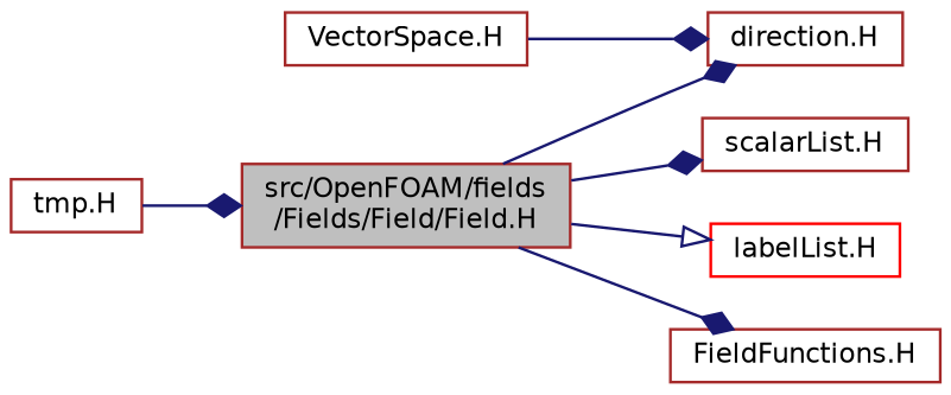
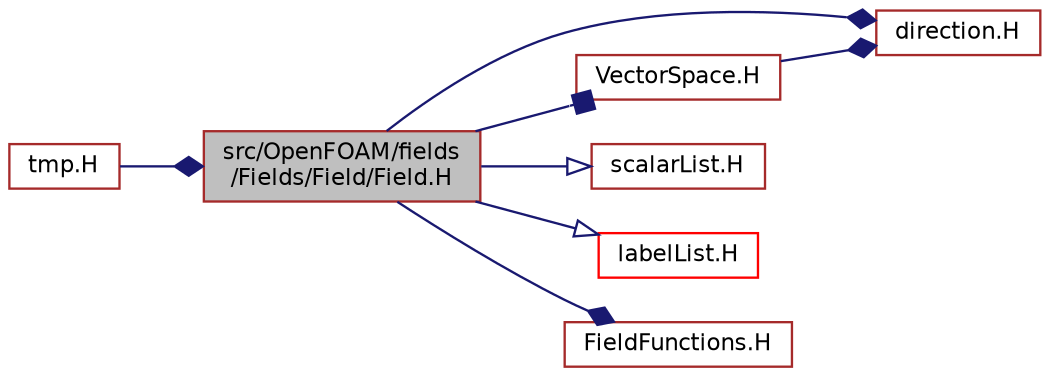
  digraph {
    rankdir=LR
    node [color=brown fontname=Helvetica fontsize=10 shape=record]
    edge [arrowhead=diamond color=midnightblue fontname=Helvetica fontsize=10 labelfontname=Helvetica labelfontsize=10 style=solid]
    n1 [fillcolor=grey75 fontcolor=black height=0.2 label="src/OpenFOAM/fields\l/Fields/Field/Field.H" style=filled width=0.4]
    n2 [height=0.2 label="direction.H" width=0.4]
    n3 [height=0.2 label="VectorSpace.H" width=0.4]
    n4 [height=0.2 label="scalarList.H" width=0.4]
    n5 [color=red height=0.2 label="labelList.H" width=0.4]
    n6 [height=0.2 label="FieldFunctions.H" width=0.4]
    n7 [height=0.2 label="tmp.H" width=0.4]
    n1 -> n2
-   n1 -> n4
+   n1 -> n3 [arrowhead=box]
+   n1 -> n4 [arrowhead=onormal]
    n1 -> n5 [arrowhead=onormal]
    n1 -> n6
    n3 -> n2
    n7 -> n1
  }
